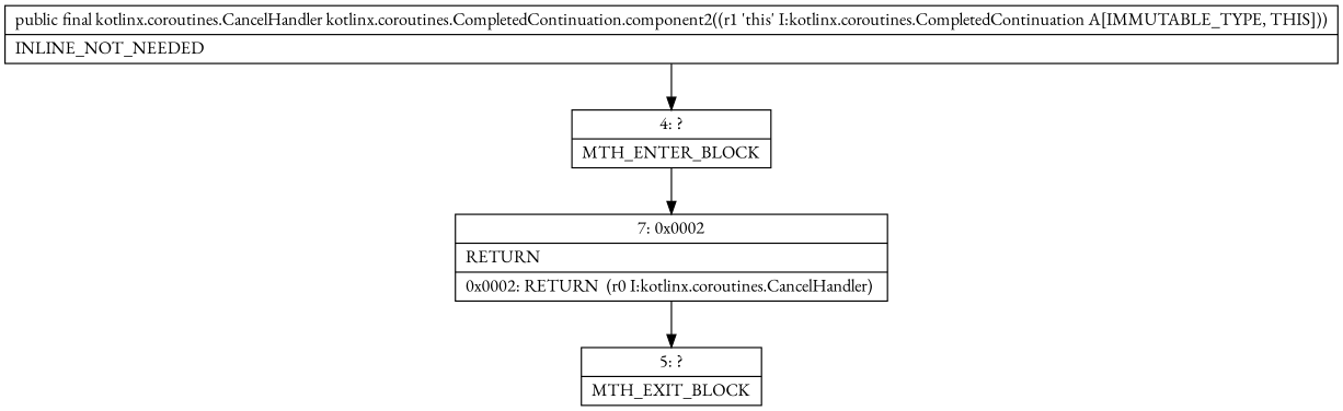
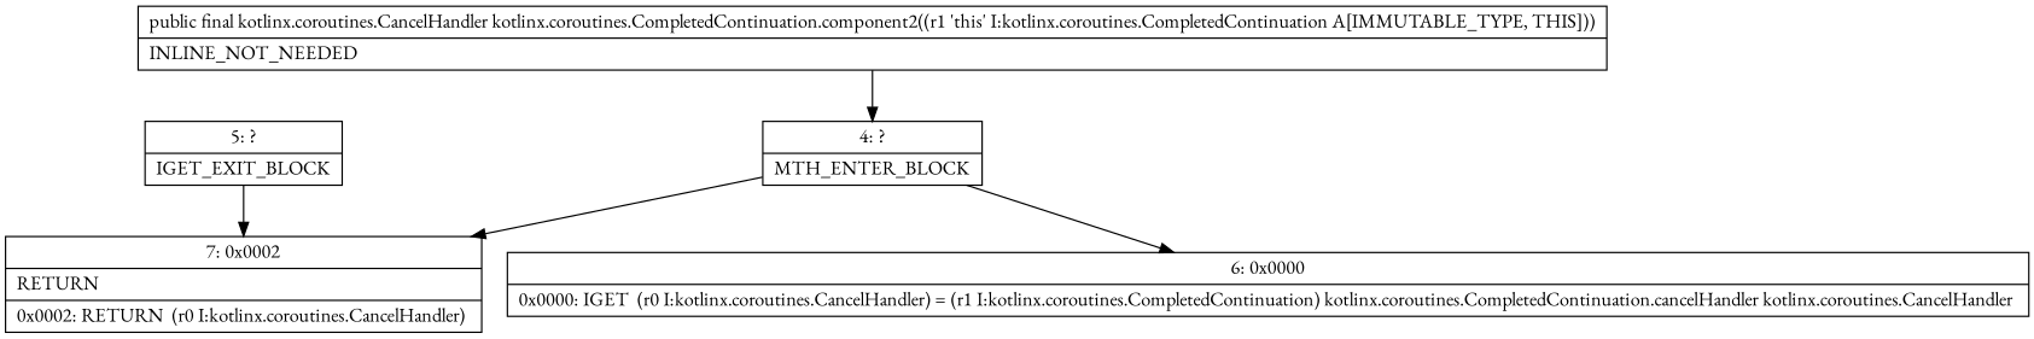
  digraph {
    fontname="EB Garamond"
    node [fontname="EB Garamond" shape=record]
    edge [fontname="EB Garamond"]
    n1 [label="{4\:\ ?|MTH_ENTER_BLOCK\l}"]
+   n2 [label="{6\:\ 0x0000|0x0000: IGET  (r0 I:kotlinx.coroutines.CancelHandler) = (r1 I:kotlinx.coroutines.CompletedContinuation) kotlinx.coroutines.CompletedContinuation.cancelHandler kotlinx.coroutines.CancelHandler \l}"]
    n3 [label="{7\:\ 0x0002|RETURN\l|0x0002: RETURN  (r0 I:kotlinx.coroutines.CancelHandler) \l}"]
-   n4 [label="{5\:\ ?|MTH_EXIT_BLOCK\l}"]
+   n4 [label="{5\:\ ?|IGET_EXIT_BLOCK\l}"]
    n5 [label="{public final kotlinx.coroutines.CancelHandler kotlinx.coroutines.CompletedContinuation.component2((r1 'this' I:kotlinx.coroutines.CompletedContinuation A[IMMUTABLE_TYPE, THIS]))  | INLINE_NOT_NEEDED\l}"]
+   n1 -> n2
    n1 -> n3
-   n3 -> n4
+   n4 -> n3
    n5 -> n1
  }
